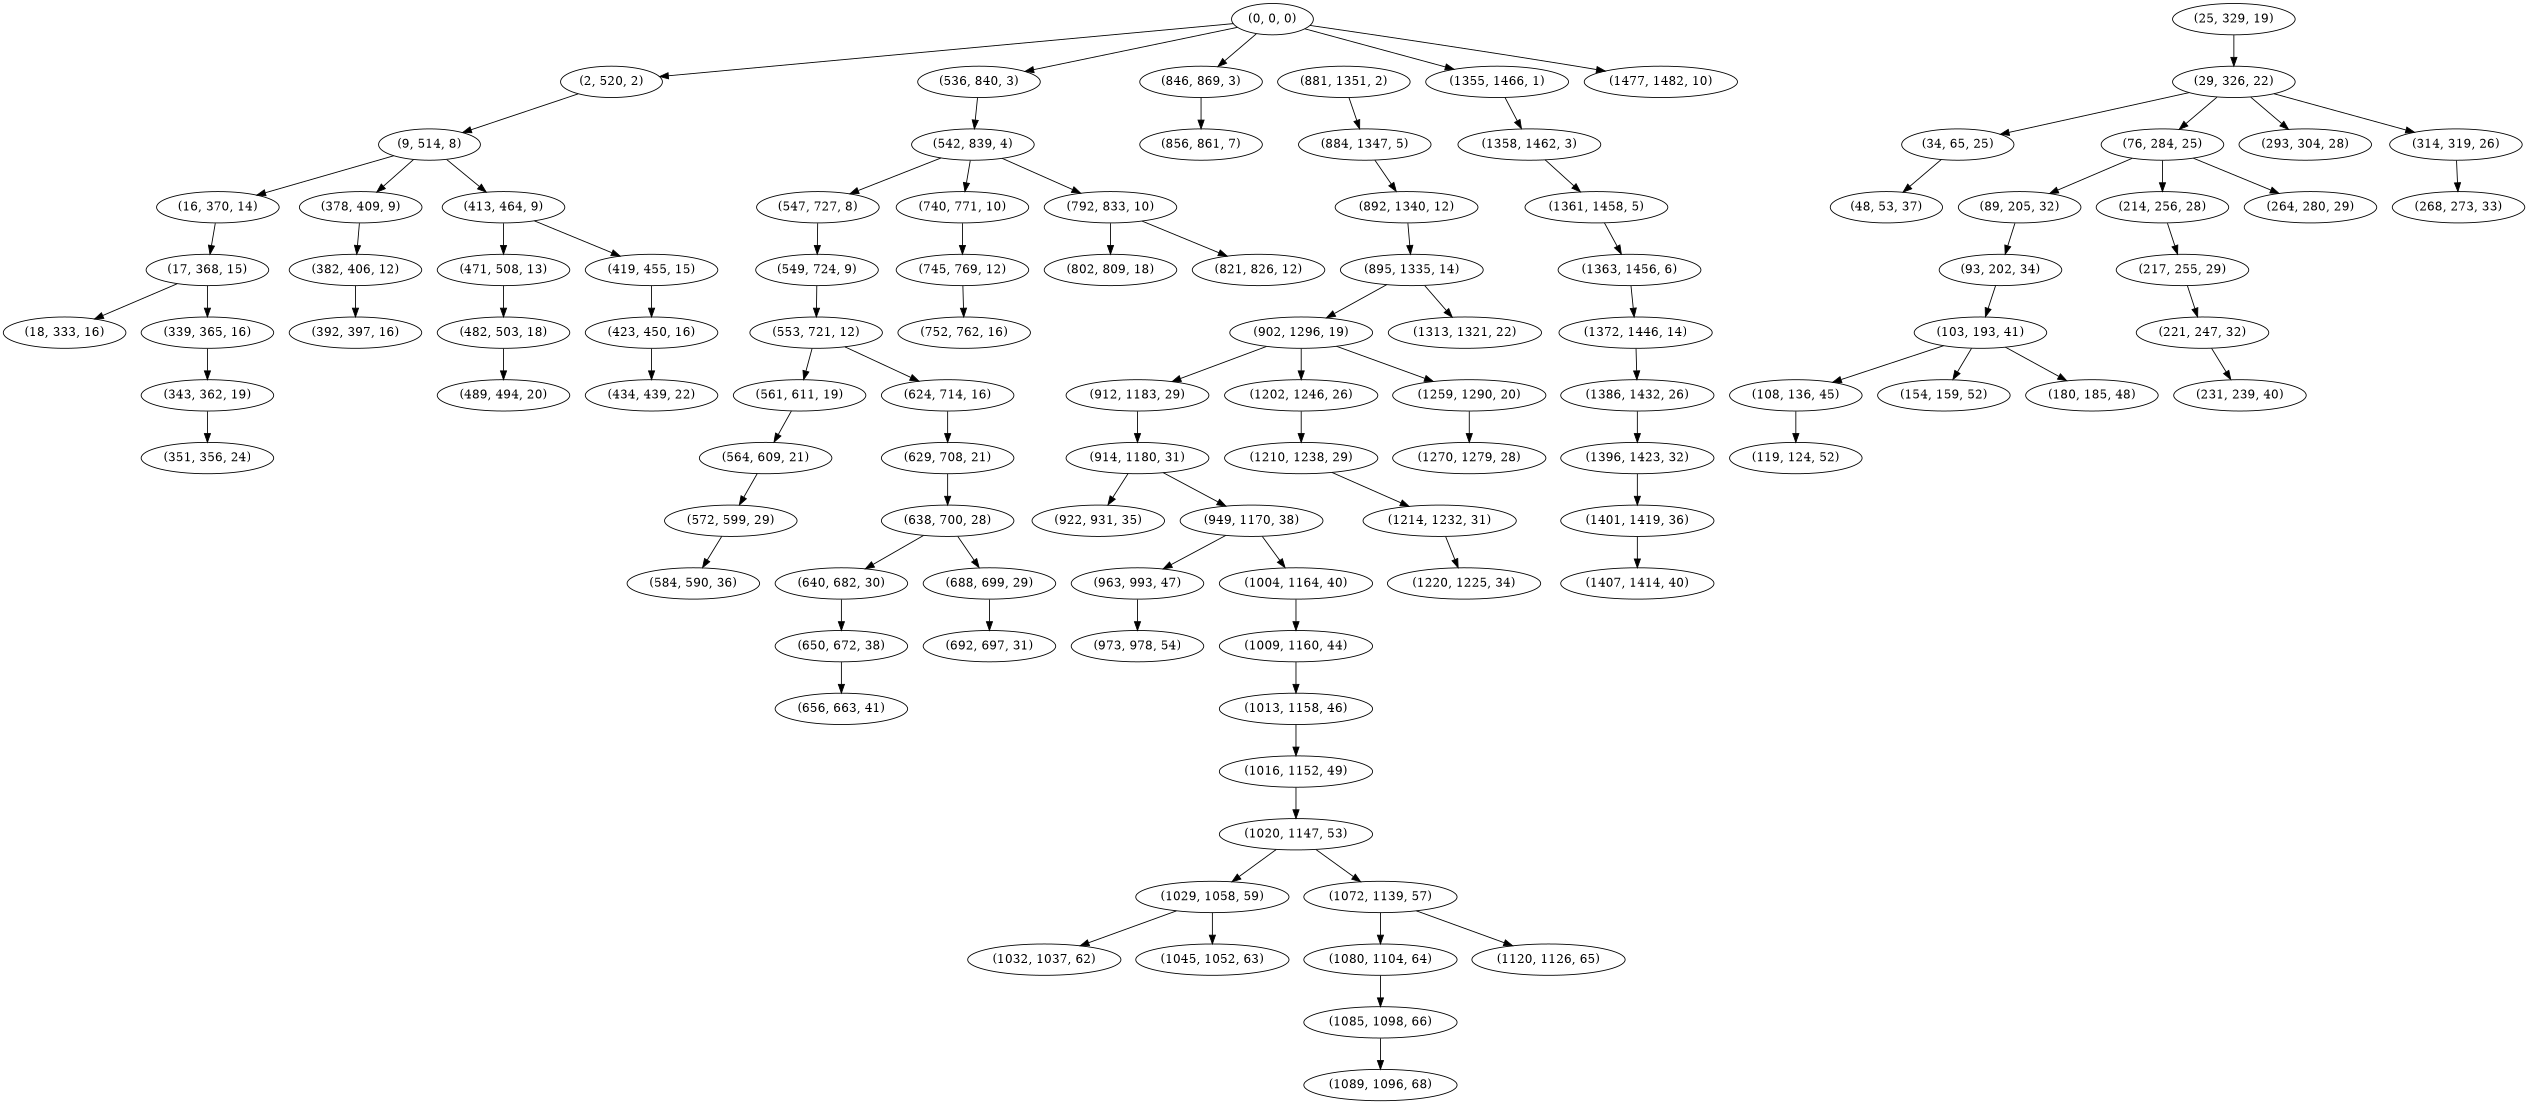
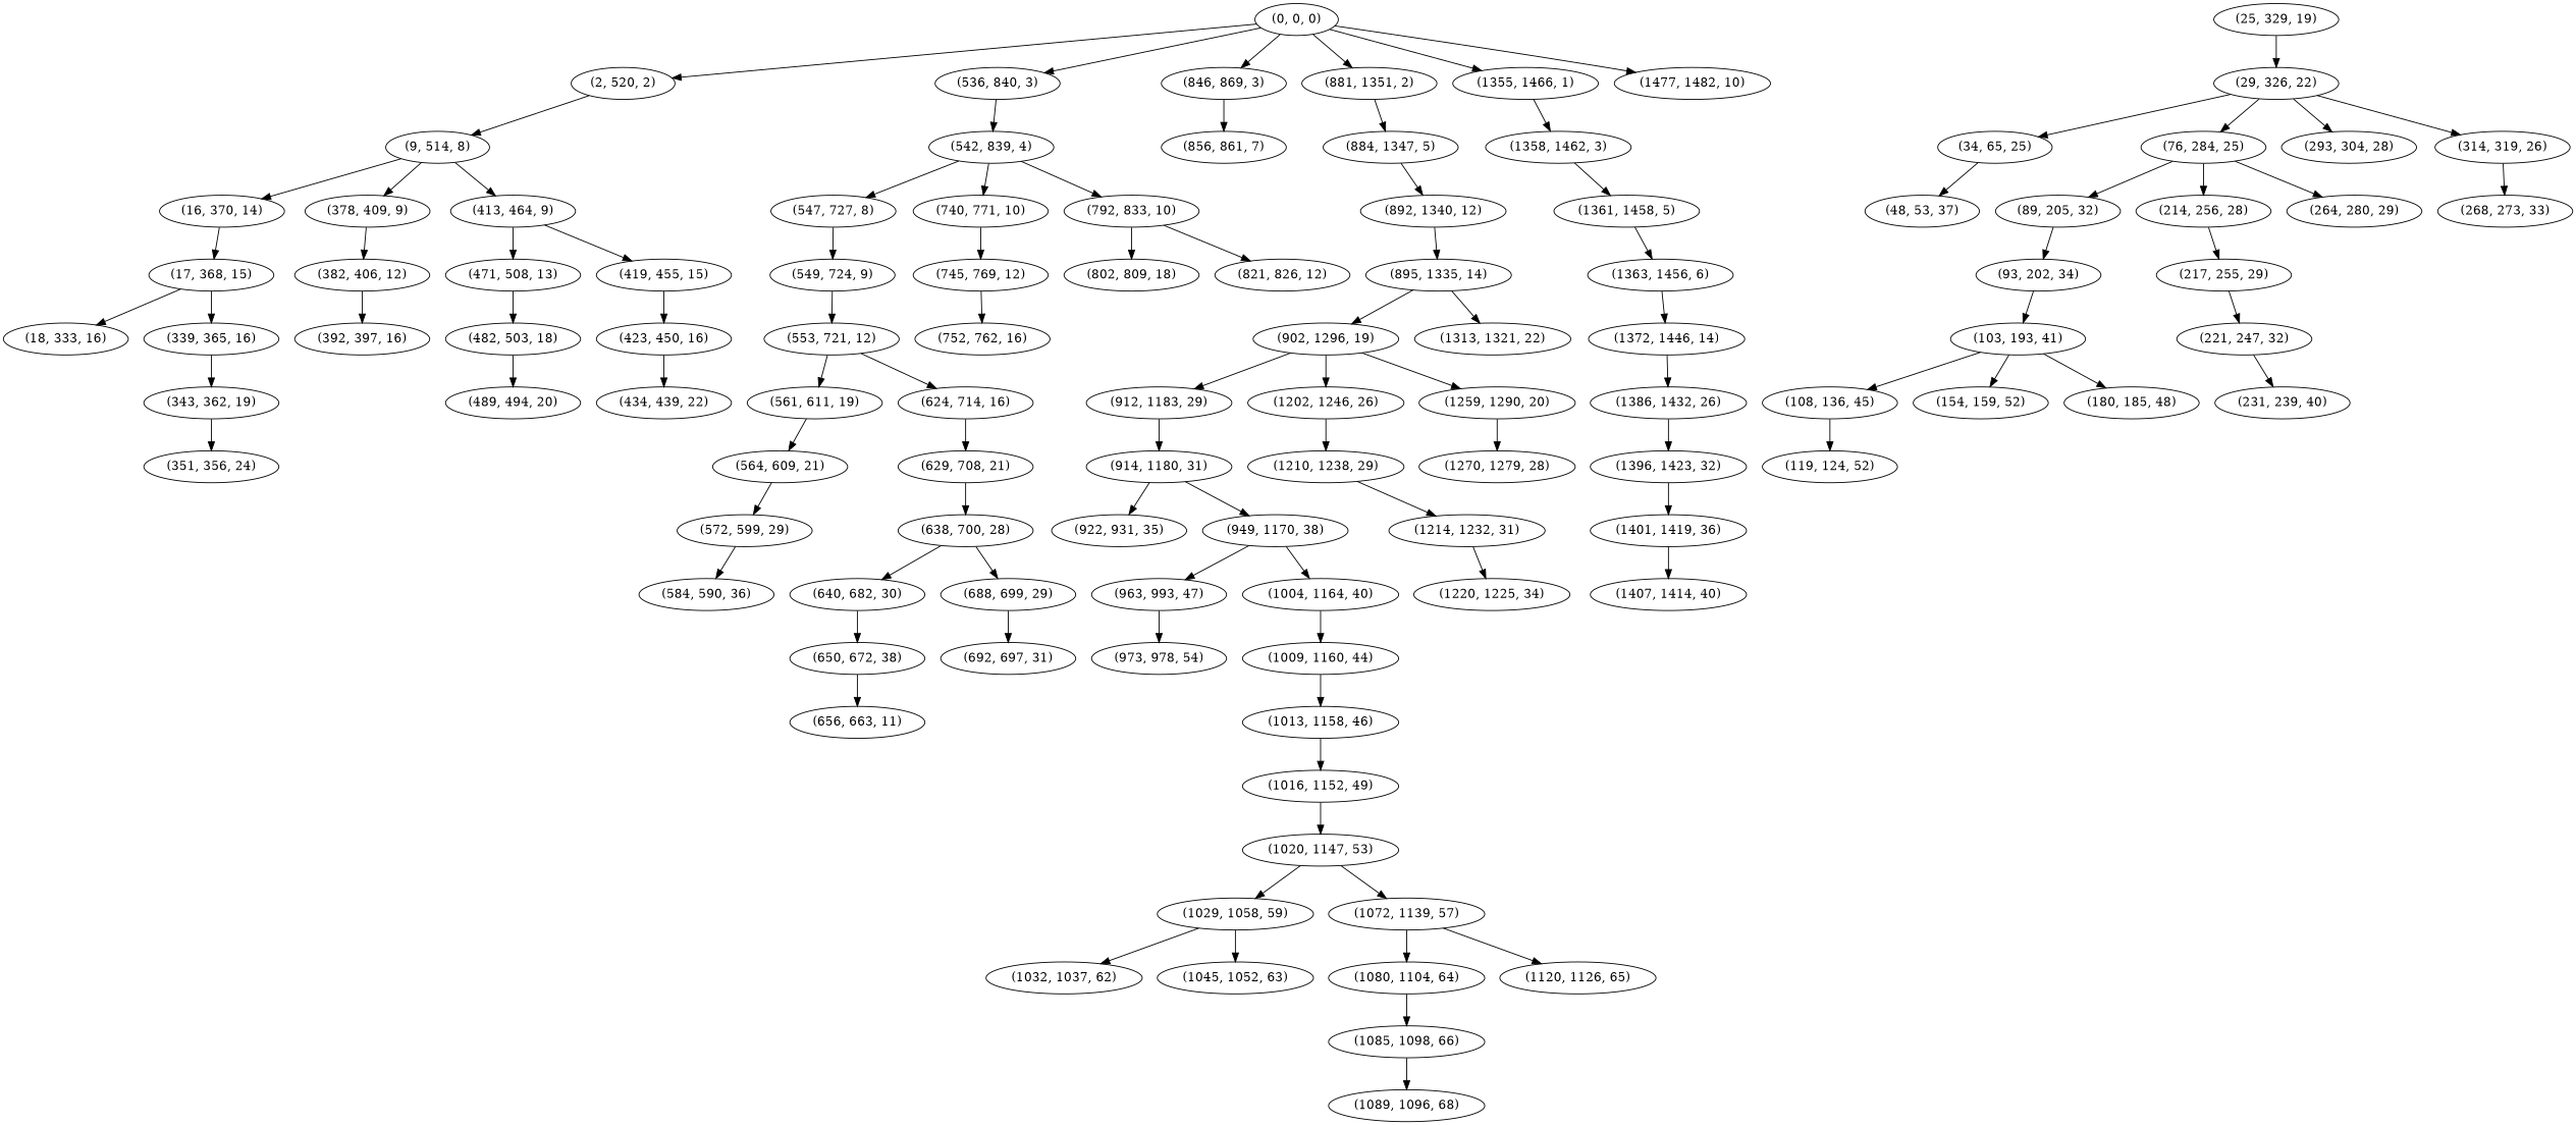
  digraph {
    "(0, 0, 0)"
    "(2, 520, 2)"
    "(536, 840, 3)"
    "(846, 869, 3)"
    "(881, 1351, 2)"
    "(1355, 1466, 1)"
    "(1477, 1482, 10)"
    "(9, 514, 8)"
    "(542, 839, 4)"
    "(856, 861, 7)"
    "(884, 1347, 5)"
    "(1358, 1462, 3)"
    "(16, 370, 14)"
    "(378, 409, 9)"
    "(413, 464, 9)"
    "(17, 368, 15)"
    "(382, 406, 12)"
    "(471, 508, 13)"
    "(419, 455, 15)"
    "(482, 503, 18)"
    "(18, 333, 16)"
    "(339, 365, 16)"
    "(343, 362, 19)"
    "(25, 329, 19)"
    "(29, 326, 22)"
    "(34, 65, 25)"
    "(76, 284, 25)"
    "(293, 304, 28)"
    "(314, 319, 26)"
    "(48, 53, 37)"
    "(89, 205, 32)"
    "(214, 256, 28)"
    "(264, 280, 29)"
    "(268, 273, 33)"
    "(93, 202, 34)"
    "(217, 255, 29)"
    "(103, 193, 41)"
    "(108, 136, 45)"
    "(154, 159, 52)"
    "(180, 185, 48)"
    "(119, 124, 52)"
    "(221, 247, 32)"
    "(231, 239, 40)"
    "(351, 356, 24)"
    "(392, 397, 16)"
    "(423, 450, 16)"
    "(434, 439, 22)"
    "(489, 494, 20)"
    "(547, 727, 8)"
    "(740, 771, 10)"
    "(792, 833, 10)"
    "(549, 724, 9)"
    "(745, 769, 12)"
    "(802, 809, 18)"
    "(821, 826, 12)"
    "(553, 721, 12)"
    "(561, 611, 19)"
    "(624, 714, 16)"
    "(564, 609, 21)"
    "(629, 708, 21)"
    "(572, 599, 29)"
    "(584, 590, 36)"
    "(638, 700, 28)"
    "(640, 682, 30)"
    "(688, 699, 29)"
    "(650, 672, 38)"
    "(692, 697, 31)"
-   "(656, 663, 41)"
+   "(656, 663, 41)" [label="(656, 663, 11)"]
    "(752, 762, 16)"
    "(892, 1340, 12)"
    "(895, 1335, 14)"
    "(902, 1296, 19)"
    "(1313, 1321, 22)"
    "(912, 1183, 29)"
    "(1202, 1246, 26)"
    "(1259, 1290, 20)"
    "(914, 1180, 31)"
    "(1210, 1238, 29)"
    "(1270, 1279, 28)"
    "(922, 931, 35)"
    "(949, 1170, 38)"
    "(963, 993, 47)"
    "(1004, 1164, 40)"
    "(973, 978, 54)"
    "(1009, 1160, 44)"
    "(1013, 1158, 46)"
    "(1016, 1152, 49)"
    "(1020, 1147, 53)"
    "(1029, 1058, 59)"
    "(1072, 1139, 57)"
    "(1032, 1037, 62)"
    "(1045, 1052, 63)"
    "(1080, 1104, 64)"
    "(1120, 1126, 65)"
    "(1085, 1098, 66)"
    "(1089, 1096, 68)"
    "(1214, 1232, 31)"
    "(1220, 1225, 34)"
    "(1361, 1458, 5)"
    "(1363, 1456, 6)"
    "(1372, 1446, 14)"
    "(1386, 1432, 26)"
    "(1396, 1423, 32)"
    "(1401, 1419, 36)"
    "(1407, 1414, 40)"
    "(0, 0, 0)" -> "(2, 520, 2)"
    "(0, 0, 0)" -> "(536, 840, 3)"
    "(0, 0, 0)" -> "(846, 869, 3)"
+   "(0, 0, 0)" -> "(881, 1351, 2)"
    "(0, 0, 0)" -> "(1355, 1466, 1)"
    "(0, 0, 0)" -> "(1477, 1482, 10)"
    "(2, 520, 2)" -> "(9, 514, 8)"
    "(536, 840, 3)" -> "(542, 839, 4)"
    "(846, 869, 3)" -> "(856, 861, 7)"
    "(881, 1351, 2)" -> "(884, 1347, 5)"
    "(1355, 1466, 1)" -> "(1358, 1462, 3)"
    "(9, 514, 8)" -> "(16, 370, 14)"
    "(9, 514, 8)" -> "(378, 409, 9)"
    "(9, 514, 8)" -> "(413, 464, 9)"
    "(542, 839, 4)" -> "(547, 727, 8)"
    "(542, 839, 4)" -> "(740, 771, 10)"
    "(542, 839, 4)" -> "(792, 833, 10)"
    "(884, 1347, 5)" -> "(892, 1340, 12)"
    "(1358, 1462, 3)" -> "(1361, 1458, 5)"
    "(16, 370, 14)" -> "(17, 368, 15)"
    "(378, 409, 9)" -> "(382, 406, 12)"
    "(413, 464, 9)" -> "(471, 508, 13)"
    "(413, 464, 9)" -> "(419, 455, 15)"
    "(17, 368, 15)" -> "(18, 333, 16)"
    "(17, 368, 15)" -> "(339, 365, 16)"
    "(382, 406, 12)" -> "(392, 397, 16)"
    "(471, 508, 13)" -> "(482, 503, 18)"
    "(419, 455, 15)" -> "(423, 450, 16)"
    "(482, 503, 18)" -> "(489, 494, 20)"
    "(339, 365, 16)" -> "(343, 362, 19)"
    "(343, 362, 19)" -> "(351, 356, 24)"
    "(25, 329, 19)" -> "(29, 326, 22)"
    "(29, 326, 22)" -> "(34, 65, 25)"
    "(29, 326, 22)" -> "(76, 284, 25)"
    "(29, 326, 22)" -> "(293, 304, 28)"
    "(29, 326, 22)" -> "(314, 319, 26)"
    "(34, 65, 25)" -> "(48, 53, 37)"
    "(76, 284, 25)" -> "(89, 205, 32)"
    "(76, 284, 25)" -> "(214, 256, 28)"
    "(76, 284, 25)" -> "(264, 280, 29)"
    "(314, 319, 26)" -> "(268, 273, 33)"
    "(89, 205, 32)" -> "(93, 202, 34)"
    "(214, 256, 28)" -> "(217, 255, 29)"
    "(93, 202, 34)" -> "(103, 193, 41)"
    "(217, 255, 29)" -> "(221, 247, 32)"
    "(103, 193, 41)" -> "(108, 136, 45)"
    "(103, 193, 41)" -> "(154, 159, 52)"
    "(103, 193, 41)" -> "(180, 185, 48)"
    "(108, 136, 45)" -> "(119, 124, 52)"
    "(221, 247, 32)" -> "(231, 239, 40)"
    "(423, 450, 16)" -> "(434, 439, 22)"
    "(547, 727, 8)" -> "(549, 724, 9)"
    "(740, 771, 10)" -> "(745, 769, 12)"
    "(792, 833, 10)" -> "(802, 809, 18)"
    "(792, 833, 10)" -> "(821, 826, 12)"
    "(549, 724, 9)" -> "(553, 721, 12)"
    "(745, 769, 12)" -> "(752, 762, 16)"
    "(553, 721, 12)" -> "(561, 611, 19)"
    "(553, 721, 12)" -> "(624, 714, 16)"
    "(561, 611, 19)" -> "(564, 609, 21)"
    "(624, 714, 16)" -> "(629, 708, 21)"
    "(564, 609, 21)" -> "(572, 599, 29)"
    "(629, 708, 21)" -> "(638, 700, 28)"
    "(572, 599, 29)" -> "(584, 590, 36)"
    "(638, 700, 28)" -> "(640, 682, 30)"
    "(638, 700, 28)" -> "(688, 699, 29)"
    "(640, 682, 30)" -> "(650, 672, 38)"
    "(688, 699, 29)" -> "(692, 697, 31)"
    "(650, 672, 38)" -> "(656, 663, 41)"
    "(892, 1340, 12)" -> "(895, 1335, 14)"
    "(895, 1335, 14)" -> "(902, 1296, 19)"
    "(895, 1335, 14)" -> "(1313, 1321, 22)"
    "(902, 1296, 19)" -> "(912, 1183, 29)"
    "(902, 1296, 19)" -> "(1202, 1246, 26)"
    "(902, 1296, 19)" -> "(1259, 1290, 20)"
    "(912, 1183, 29)" -> "(914, 1180, 31)"
    "(1202, 1246, 26)" -> "(1210, 1238, 29)"
    "(1259, 1290, 20)" -> "(1270, 1279, 28)"
    "(914, 1180, 31)" -> "(922, 931, 35)"
    "(914, 1180, 31)" -> "(949, 1170, 38)"
    "(1210, 1238, 29)" -> "(1214, 1232, 31)"
    "(949, 1170, 38)" -> "(963, 993, 47)"
    "(949, 1170, 38)" -> "(1004, 1164, 40)"
    "(963, 993, 47)" -> "(973, 978, 54)"
    "(1004, 1164, 40)" -> "(1009, 1160, 44)"
    "(1009, 1160, 44)" -> "(1013, 1158, 46)"
    "(1013, 1158, 46)" -> "(1016, 1152, 49)"
    "(1016, 1152, 49)" -> "(1020, 1147, 53)"
    "(1020, 1147, 53)" -> "(1029, 1058, 59)"
    "(1020, 1147, 53)" -> "(1072, 1139, 57)"
    "(1029, 1058, 59)" -> "(1032, 1037, 62)"
    "(1029, 1058, 59)" -> "(1045, 1052, 63)"
    "(1072, 1139, 57)" -> "(1080, 1104, 64)"
    "(1072, 1139, 57)" -> "(1120, 1126, 65)"
    "(1080, 1104, 64)" -> "(1085, 1098, 66)"
    "(1085, 1098, 66)" -> "(1089, 1096, 68)"
    "(1214, 1232, 31)" -> "(1220, 1225, 34)"
    "(1361, 1458, 5)" -> "(1363, 1456, 6)"
    "(1363, 1456, 6)" -> "(1372, 1446, 14)"
    "(1372, 1446, 14)" -> "(1386, 1432, 26)"
    "(1386, 1432, 26)" -> "(1396, 1423, 32)"
    "(1396, 1423, 32)" -> "(1401, 1419, 36)"
    "(1401, 1419, 36)" -> "(1407, 1414, 40)"
  }
